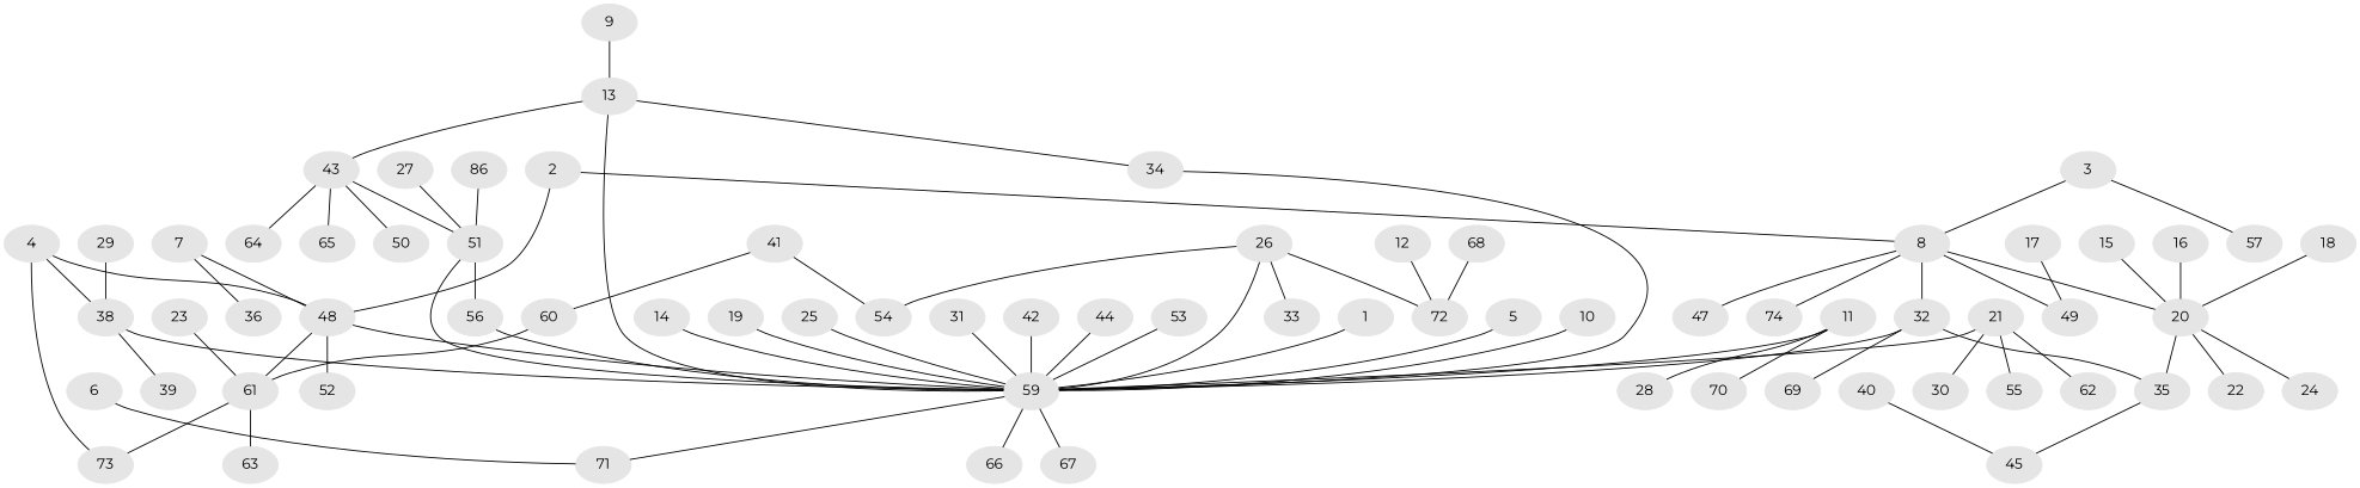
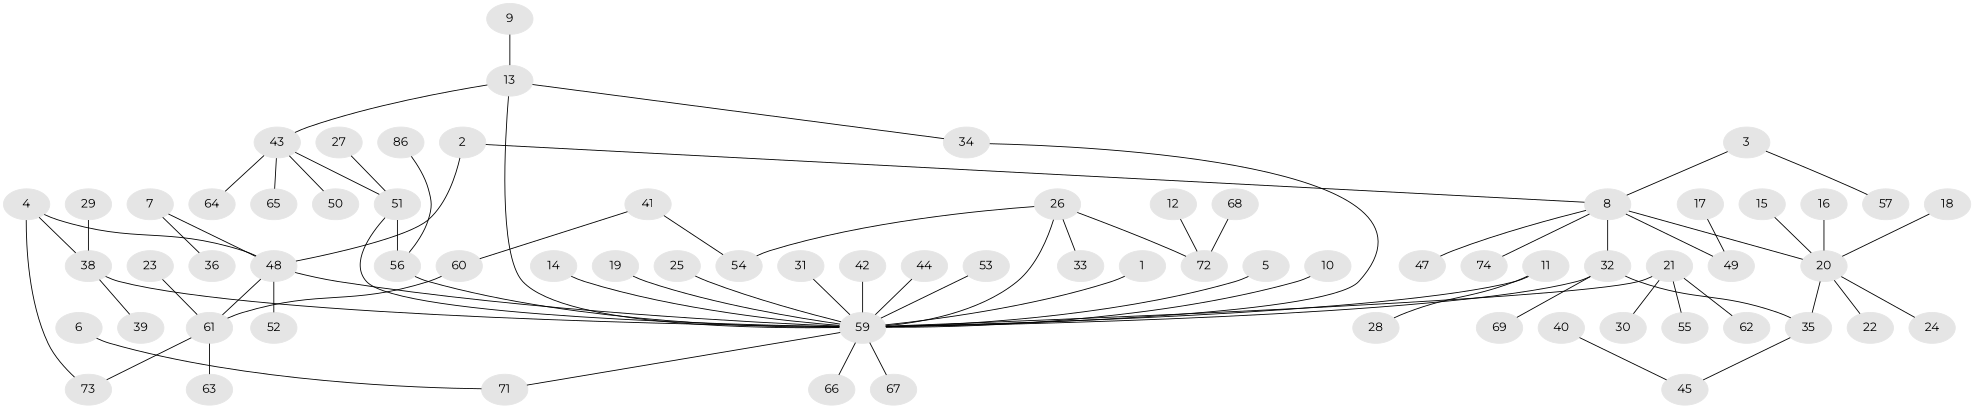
  graph {
    fontname=Montserrat
    node [color=gray90 fontname=Montserrat style=filled]
    edge [fontname=Montserrat weight=1.0]
    1
    59
    71
    66
    67
    2
    8
    48
    20
    32
    47
    49
    74
    61
    52
    3
    57
    4
    38
    73
    39
    5
    6
    7
    36
    22
    24
    35
    69
    9
    13
    34
    43
    10
    11
    28
-   70
    12
    72
    51
    50
    64
    65
    14
    15
    16
    17
    18
    19
    45
    21
    30
    55
    62
    23
    63
    25
    26
    33
    54
    27
    56
    29
    31
    40
    41
    60
    42
    44
    n70 [label=86]
    53
    68
    1 -- 59
    59 -- 71
    59 -- 66
    59 -- 67
    2 -- 8
    2 -- 48
    8 -- 20
    8 -- 32
    8 -- 47
    8 -- 49
    8 -- 74
    48 -- 59
    48 -- 61
    48 -- 52
    20 -- 22
    20 -- 24
    20 -- 35
    32 -- 59
    32 -- 35
    32 -- 69
    61 -- 73
    61 -- 63
    3 -- 8
    3 -- 57
    4 -- 48
    4 -- 38
    4 -- 73
    38 -- 59
    38 -- 39
    5 -- 59
    6 -- 71
    7 -- 48
    7 -- 36
    35 -- 45
    9 -- 13
    13 -- 59
    13 -- 34
    13 -- 43
    34 -- 59
    43 -- 51
    43 -- 50
    43 -- 64
    43 -- 65
    10 -- 59
    11 -- 59
    11 -- 28
-   11 -- 70
    12 -- 72
    51 -- 59
    51 -- 56
    14 -- 59
    15 -- 20
    16 -- 20
    17 -- 49
    18 -- 20
    19 -- 59
    21 -- 59
    21 -- 30
    21 -- 55
    21 -- 62
    23 -- 61
    25 -- 59
    26 -- 59
    26 -- 72
    26 -- 33
    26 -- 54
    27 -- 51
    56 -- 59
    29 -- 38
    31 -- 59
    40 -- 45
    41 -- 54
    41 -- 60
    60 -- 61
    42 -- 59
    44 -- 59
-   n70 -- 51
+   n70 -- 56
    53 -- 59
    68 -- 72
  }
